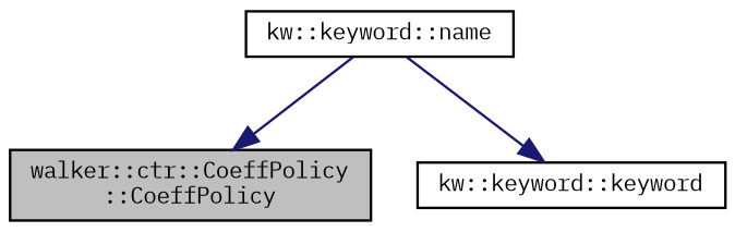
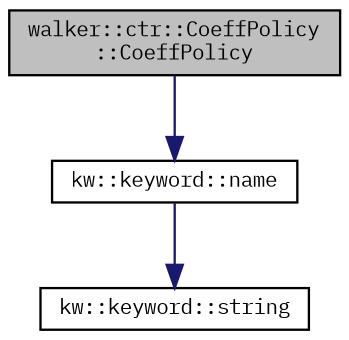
  digraph {
    fontname="IBM Plex Mono"
    rankdir=TB
    node [color=black fontname="IBM Plex Mono" fontsize=9 shape=record]
    edge [color=midnightblue fontname="IBM Plex Mono" fontsize=9 labelfontname="sans-serif" labelfontsize=9 style=solid]
    n1 [fillcolor=grey75 fontcolor=black height=0.2 label="walker::ctr::CoeffPolicy\l::CoeffPolicy" style=filled width=0.4]
    n2 [height=0.2 label="kw::keyword::name" width=0.4]
-   n3 [height=0.2 label="kw::keyword::keyword" width=0.4]
-   n2 -> n1
+   n3 [height=0.2 label="kw::keyword::string" width=0.4]
+   n1 -> n2
    n2 -> n3
  }
